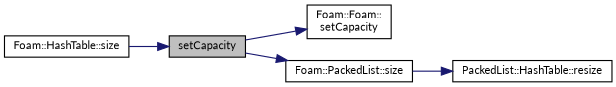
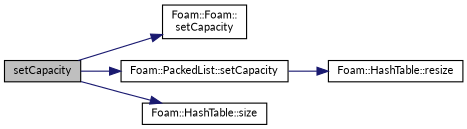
  digraph {
    fontname=Lato
    rankdir=LR
    node [color=black fontname=Lato fontsize=10 shape=record]
    edge [color=midnightblue fontname=Lato fontsize=10 labelfontname=Helvetica labelfontsize=10 style=solid]
    n1 [fillcolor=grey75 fontcolor=black height=0.2 label=setCapacity style=filled width=0.4]
    n2 [height=0.2 label="Foam::Foam::\lsetCapacity" width=0.4]
-   n3 [height=0.2 label="Foam::PackedList::size" width=0.4]
+   n3 [height=0.2 label="Foam::PackedList::setCapacity" width=0.4]
    n4 [height=0.2 label="Foam::HashTable::size" width=0.4]
-   n5 [height=0.2 label="PackedList::HashTable::resize" width=0.4]
+   n5 [height=0.2 label="Foam::HashTable::resize" width=0.4]
    n1 -> n2
    n1 -> n3
-   n4 -> n1
+   n1 -> n4
    n3 -> n5
  }
